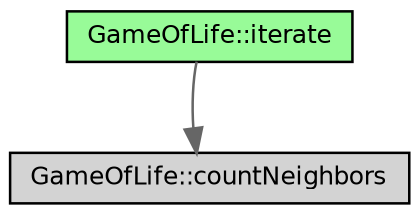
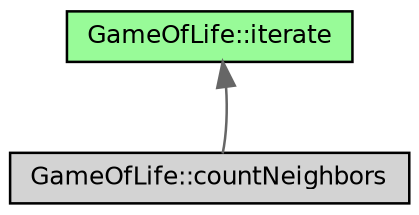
  digraph {
    rankdir=TB
    node [color=black fontname=Helvetica fontsize=10 shape=record style=filled]
    n1 [fillcolor=palegreen fontcolor=black height=0.2 label="GameOfLife::iterate" width=0.4]
    n2 [fillcolor=lightgrey height=0.2 label="GameOfLife::countNeighbors" width=0.4]
-   n1 -> n2 [color=gray40 fontname=Helvetica fontsize=10 labelfontname=Helvetica labelfontsize=10 style=solid]
+   n2 -> n1 [color=gray40 fontname=Helvetica fontsize=10 labelfontname=Helvetica labelfontsize=10 style=solid]
  }
